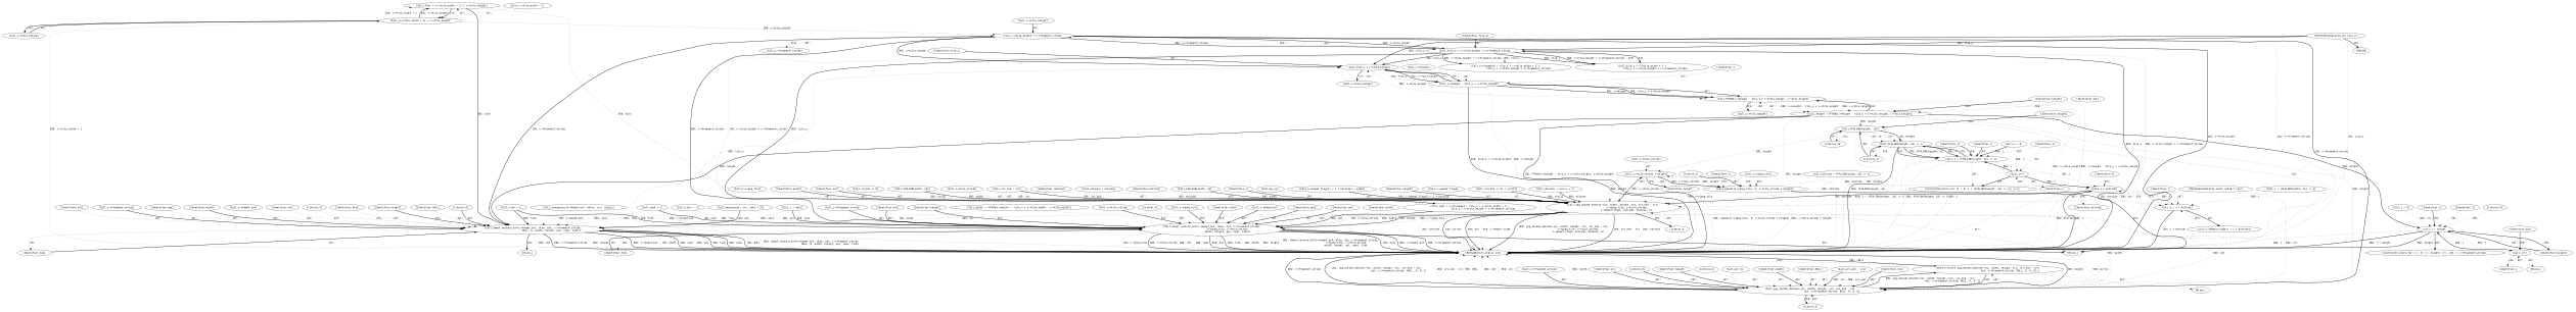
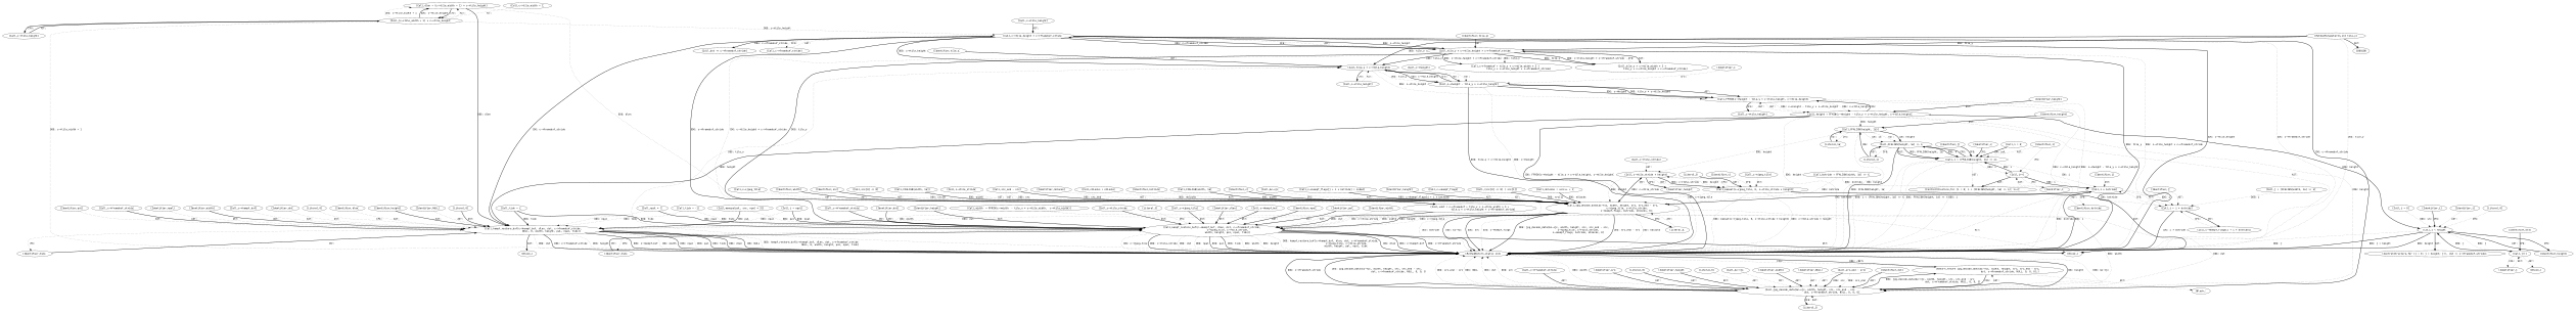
  digraph {
    fontname="JetBrains Mono"
    node [fontname="JetBrains Mono"]
    edge [fontname="JetBrains Mono" style=dotted]
    n1 [label="(Call,tile_y * c->tile_height)"]
    n2 [label="(Call,c->height - tile_y * c->tile_height)"]
    n3 [label="(Call,FFMIN(c->height - tile_y * c->tile_height, c->tile_height))"]
    n4 [label="(Call,c->tile_height)"]
    n5 [label="(MethodReturn,static int)"]
    n6 [label="(Call,height = FFMIN(c->height - tile_y * c->tile_height, c->tile_height))"]
    n7 [label="(Call,c->tile_height)"]
    n8 [label="(Return,return jpg_decode_data(&c->jc, width, height, src, src_end - src,\n                               dst, c->framebuf_stride, NULL, 0, 0, 0);)"]
    n9 [label="(Call,tile_y * c->tile_height * c->framebuf_stride)"]
    n10 [label="(Call,c->tile_height * c->framebuf_stride)"]
    n11 [label="(Call,*dst = c->framebuf + tile_x * c->tile_width * 3 +\n                   tile_y * c->tile_height * c->framebuf_stride)"]
    n12 [label="(Call,tile_x * c->tile_width * 3 +\n                   tile_y * c->tile_height * c->framebuf_stride)"]
    n13 [label="(Call,c->framebuf + tile_x * c->tile_width * 3 +\n                   tile_y * c->tile_height * c->framebuf_stride)"]
    n14 [label="(Call,jpg_decode_data(&c->jc, width, height, src, src_end - src,\n                               dst, c->framebuf_stride, NULL, 0, 0, 0))"]
    n15 [label="(Call,kempf_restore_buf(c->kempf_buf, dlen, dst, c->framebuf_stride,\n                          NULL, 0, width, height, pal, npal, tidx))"]
    n16 [label="(Call,kempf_restore_buf(c->kempf_buf, dlen, dst, c->framebuf_stride,\n                      c->jpeg_tile, c->tile_stride,\n                      width, height, pal, npal, tidx))"]
    n17 [label="(Call,c->framebuf_stride)"]
+   n18 [label="(Call,dst += c->framebuf_stride)"]
    n19 [label="(MethodParameterIn,int tile_y)"]
    1000100
    n21 [label="(Literal,0)"]
    n22 [label="(Identifier,tidx)"]
    n23 [label="(Block,)"]
    n24 [label="(Block,)"]
    n25 [label="(Identifier,tidx)"]
    n26 [label="(Call,(c->tile_width + 1) * c->tile_height)"]
    n27 [label="(Call,dlen = (c->tile_width + 1) * c->tile_height)"]
    n28 [label="(Call,c->tile_height)"]
    n29 [label="(Call,j < height)"]
    n30 [label="(Call,FFALIGN(height, 16))"]
    n31 [label="(Call,j++)"]
    n32 [label="(ControlStructure,for (j = 0; j < height; j++, dst += c->framebuf_stride))"]
    n33 [label="(Identifier,height)"]
    n34 [label="(Call,FFALIGN(height, 16) >> 4)"]
    n35 [label="(Call,c->tile_stride * height)"]
    n36 [label="(Literal,16)"]
    n37 [label="(Block,)"]
    n38 [label="(Identifier,j)"]
    n39 [label="(Block,)"]
    n40 [label="(Call,i < (FFALIGN(height, 16) >> 4))"]
    n41 [label="(Literal,4)"]
    n42 [label="(Call,jpg_decode_data(&c->jc, width, height, src, src_end - src,\n                    c->jpeg_tile, c->tile_stride,\n                    c->kempf_flags, bstride, nblocks, 0))"]
    n43 [label="(Call,memset(c->jpeg_tile, 0, c->tile_stride * height))"]
    n44 [label="(Identifier,height)"]
    n45 [label="(Call,i++)"]
    n46 [label="(Call,i * bstride)"]
    n47 [label="(ControlStructure,for (i = 0; i < (FFALIGN(height, 16) >> 4); i++))"]
    n48 [label="(Identifier,i)"]
    n49 [label="(Call,j + i * bstride)"]
    n50 [label="(Identifier,bstride)"]
    n51 [label="(Call,c->kempf_flags[j + i * bstride])"]
    n52 [label="(Literal,0)"]
    n53 [label="(Call,width  = FFMIN(c->width  - tile_x * c->tile_width,  c->tile_width))"]
    n54 [label="(Identifier,dst)"]
    n55 [label="(Call,j = 0)"]
    n56 [label="(Identifier,nblocks)"]
    n57 [label="(Call,cblocks > nblocks)"]
    n58 [label="(Identifier,tile_y)"]
    n59 [label="(Identifier,tile_y)"]
    n60 [label="(Identifier,dlen)"]
    n61 [label="(Identifier,bstride)"]
    n62 [label="(Call,c->kempf_buf)"]
    n63 [label="(Call,c->framebuf_stride)"]
    n64 [label="(Call,FFALIGN(width, 16))"]
    n65 [label="(Identifier,c)"]
    n66 [label="(Call,&c->jc)"]
    n67 [label="(Identifier,i)"]
    n68 [label="(Call,c->kempf_flags[j + i * bstride] = coded)"]
    n69 [label="(Identifier,src)"]
    n70 [label="(Identifier,width)"]
    n71 [label="(Call,c->tile_stride)"]
    n72 [label="(Call,c->tile_width + 1)"]
    n73 [label="(Call,memcpy(pal, src, npal * 3))"]
    n74 [label="(Call,npal * 3)"]
    n75 [label="(Identifier,npal)"]
    n76 [label="(Identifier,i)"]
    n77 [label="(Identifier,j)"]
    n78 [label="(Call,c->kempf_buf)"]
    n79 [label="(Call,i < npal)"]
    n80 [label="(Identifier,pal)"]
    n81 [label="(Identifier,c)"]
    n82 [label="(Identifier,dst)"]
    n83 [label="(Literal,0)"]
    n84 [label="(Literal,0)"]
    n85 [label="(Call,c->tile_stride)"]
    n86 [label="(Identifier,dlen)"]
    n87 [label="(Call,bstride = FFALIGN(width, 16) >> 4)"]
    n88 [label="(Identifier,i)"]
    n89 [label="(Identifier,height)"]
    n90 [label="(Identifier,height)"]
    n91 [label="(Call,i = 0)"]
    n92 [label="(Identifier,width)"]
    n93 [label="(Literal,0)"]
    n94 [label="(Identifier,height)"]
    n95 [label="(Call,j < (FFALIGN(width, 16) >> 4))"]
    n96 [label="(Identifier,j)"]
-   n97 [label="(Identifier,hdr)"]
    n98 [label="(Identifier,height)"]
    n99 [label="(Identifier,c)"]
    n100 [label="(Identifier,NULL)"]
    n101 [label="(Call,c->kempf_flags)"]
    n102 [label="(Identifier,c)"]
    n103 [label="(Call,c->jpeg_tile)"]
    n104 [label="(Call,c->framebuf_stride)"]
    n105 [label="(Identifier,dst)"]
    n106 [label="(Literal,0)"]
    n107 [label="(Call,(src[0] << 8) | src[1])"]
    n108 [label="(Call,nblocks = *src++ + 1)"]
-   n109 [label="(Call,uncompress(c->kempf_buf, &dlen, src, zsize))"]
    n110 [label="(Call,&c->jc)"]
    n111 [label="(Call,c->tile_height)"]
    n112 [label="(Call,tidx = i)"]
    n113 [label="(Call,c->jpeg_tile)"]
    n114 [label="(Identifier,width)"]
    n115 [label="(Call,tidx = -1)"]
    n116 [label="(Identifier,j)"]
    n117 [label="(Identifier,width)"]
    n118 [label="(Identifier,height)"]
    n119 [label="(Literal,0)"]
    n120 [label="(Identifier,pal)"]
    n121 [label="(Identifier,height)"]
    n122 [label="(Identifier,src)"]
    n123 [label="(Identifier,NULL)"]
    n124 [label="(Literal,0)"]
    n125 [label="(Call,src[0] << 8)"]
    n126 [label="(Call,src_end - src)"]
    n127 [label="(Call,c->framebuf_stride)"]
    n128 [label="(Literal,0)"]
    n129 [label="(Call,FFALIGN(width, 16))"]
    n130 [label="(Identifier,npal)"]
    n131 [label="(Call,c->jpeg_tile)"]
    n132 [label="(Identifier,dst)"]
-   n133 [label="(MethodParameterIn,const uint8_t *src)"]
    n134 [label="(Call,c->height)"]
    n135 [label="(Call,src_end - src)"]
    n136 [label="(Call,c->tile_stride)"]
    n1 -> n2 [label="AST: " style=bold]
    n1 -> n2 [label="DDG: tile_y"]
    n1 -> n2 [label="DDG: c->tile_height" style=bold]
    n1 -> n3 [label="DDG: c->tile_height"]
    n1 -> n4 [label="CFG: " style=bold]
    n2 -> n1 [label="CFG: " style=bold]
    n2 -> n3 [label="AST: " style=bold]
    n2 -> n3 [label="DDG: c->height" style=bold]
    n2 -> n3 [label="DDG: tile_y * c->tile_height" style=bold]
    n2 -> n5 [label="DDG: tile_y * c->tile_height" style=bold]
    n2 -> n5 [label="DDG: c->height"]
    n3 -> n5 [label="DDG: c->height - tile_y * c->tile_height"]
    n3 -> n5 [label="DDG: c->tile_height"]
    n3 -> n6 [label="AST: "]
    n3 -> n6 [label="DDG: c->height - tile_y * c->tile_height"]
    n3 -> n6 [label="DDG: c->tile_height"]
    n3 -> n7 [label="CFG: " style=bold]
    n4 -> n1 [label="AST: "]
    n5 -> n1 [label="DDG: tile_y"]
    n5 -> n8 [label="CFG: "]
    n6 -> n3 [label="CFG: " style=bold]
    n6 -> n5 [label="DDG: FFMIN(c->height - tile_y * c->tile_height, c->tile_height)" style=bold]
    n6 -> n5 [label="DDG: height"]
    n6 -> n14 [label="DDG: height"]
    n6 -> n15 [label="DDG: height" style=bold]
    n6 -> n24 [label="AST: "]
    n6 -> n29 [label="DDG: height" style=bold]
    n6 -> n30 [label="DDG: height"]
    n7 -> n3 [label="AST: "]
    n8 -> n5 [label="DDG: <RET>" style=bold]
    n8 -> n14 [label="CFG: " style=bold]
    n8 -> n39 [label="AST: "]
    n9 -> n1 [label="DDG: tile_y" style=bold]
    n9 -> n5 [label="DDG: c->tile_height * c->framebuf_stride"]
    n9 -> n5 [label="DDG: tile_y" style=bold]
-   n9 -> n10 [label="CFG: "]
+   n9 -> n10 [label="CFG: " style=bold]
    n9 -> n11 [label="DDG: tile_y" style=bold]
    n9 -> n11 [label="DDG: c->tile_height * c->framebuf_stride"]
    n9 -> n12 [label="AST: " style=bold]
    n9 -> n12 [label="DDG: tile_y" style=bold]
    n9 -> n12 [label="DDG: c->tile_height * c->framebuf_stride" style=bold]
    n9 -> n13 [label="DDG: tile_y"]
    n9 -> n13 [label="DDG: c->tile_height * c->framebuf_stride" style=bold]
    n10 -> n1 [label="DDG: c->tile_height" style=bold]
    n10 -> n5 [label="DDG: c->framebuf_stride"]
    n10 -> n5 [label="DDG: c->tile_height" style=bold]
    n10 -> n9 [label="AST: "]
    n10 -> n9 [label="DDG: c->tile_height" style=bold]
    n10 -> n9 [label="DDG: c->framebuf_stride" style=bold]
    n10 -> n14 [label="DDG: c->framebuf_stride" style=bold]
    n10 -> n15 [label="DDG: c->framebuf_stride" style=bold]
    n10 -> n16 [label="DDG: c->framebuf_stride" style=bold]
    n10 -> n17 [label="CFG: "]
+   n10 -> n18 [label="DDG: c->framebuf_stride" style=bold]
    n11 -> n14 [label="DDG: dst"]
    n11 -> n15 [label="DDG: dst"]
    n11 -> n16 [label="DDG: dst" style=bold]
    n12 -> n9 [label="CFG: "]
    n14 -> n5 [label="DDG: NULL"]
    n14 -> n5 [label="DDG: dst"]
    n14 -> n5 [label="DDG: src"]
    n14 -> n5 [label="DDG: width"]
    n14 -> n5 [label="DDG: height" style=bold]
    n14 -> n5 [label="DDG: &c->jc"]
    n14 -> n5 [label="DDG: c->framebuf_stride" style=bold]
    n14 -> n5 [label="DDG: jpg_decode_data(&c->jc, width, height, src, src_end - src,\n                               dst, c->framebuf_stride, NULL, 0, 0, 0)" style=bold]
    n14 -> n5 [label="DDG: src_end - src"]
    n14 -> n8 [label="AST: "]
    n14 -> n8 [label="DDG: jpg_decode_data(&c->jc, width, height, src, src_end - src,\n                               dst, c->framebuf_stride, NULL, 0, 0, 0)" style=bold]
    n14 -> n21 [label="CFG: " style=bold]
    n15 -> n5 [label="DDG: NULL" style=bold]
    n15 -> n5 [label="DDG: kempf_restore_buf(c->kempf_buf, dlen, dst, c->framebuf_stride,\n                          NULL, 0, width, height, pal, npal, tidx)"]
    n15 -> n5 [label="DDG: dst"]
    n15 -> n5 [label="DDG: c->framebuf_stride" style=bold]
    n15 -> n5 [label="DDG: height"]
    n15 -> n5 [label="DDG: c->kempf_buf" style=bold]
    n15 -> n5 [label="DDG: width"]
    n15 -> n5 [label="DDG: npal" style=bold]
    n15 -> n5 [label="DDG: pal"]
    n15 -> n5 [label="DDG: tidx" style=bold]
    n15 -> n5 [label="DDG: dlen" style=bold]
    n15 -> n22 [label="CFG: "]
    n15 -> n23 [label="AST: " style=bold]
    n16 -> n5 [label="DDG: dst"]
    n16 -> n5 [label="DDG: pal" style=bold]
    n16 -> n5 [label="DDG: tidx" style=bold]
    n16 -> n5 [label="DDG: c->tile_stride" style=bold]
    n16 -> n5 [label="DDG: width"]
    n16 -> n5 [label="DDG: height"]
    n16 -> n5 [label="DDG: kempf_restore_buf(c->kempf_buf, dlen, dst, c->framebuf_stride,\n                      c->jpeg_tile, c->tile_stride,\n                      width, height, pal, npal, tidx)"]
    n16 -> n5 [label="DDG: dlen" style=bold]
    n16 -> n5 [label="DDG: c->kempf_buf" style=bold]
    n16 -> n5 [label="DDG: c->framebuf_stride" style=bold]
    n16 -> n5 [label="DDG: c->jpeg_tile"]
    n16 -> n5 [label="DDG: npal"]
    n16 -> n24 [label="AST: " style=bold]
    n16 -> n25 [label="CFG: "]
    n17 -> n10 [label="AST: "]
    n19 -> n1 [label="DDG: tile_y" style=bold]
    n19 -> n5 [label="DDG: tile_y"]
    n19 -> n9 [label="DDG: tile_y" style=bold]
    n19 -> 1000100 [label="AST: " style=bold]
    n21 -> n14 [label="AST: "]
    n22 -> n15 [label="AST: " style=bold]
    n25 -> n16 [label="AST: " style=bold]
    n26 -> n5 [label="DDG: c->tile_width + 1"]
    n26 -> n10 [label="DDG: c->tile_height"]
    n26 -> n27 [label="AST: "]
    n26 -> n27 [label="DDG: c->tile_width + 1"]
    n26 -> n27 [label="DDG: c->tile_height" style=bold]
    n26 -> n28 [label="CFG: " style=bold]
    n27 -> n15 [label="DDG: dlen" style=bold]
    n27 -> n16 [label="DDG: dlen"]
    n27 -> n26 [label="CFG: " style=bold]
    n28 -> n26 [label="AST: " style=bold]
    n29 -> n5 [label="DDG: height" style=bold]
    n29 -> n5 [label="DDG: j"]
    n29 -> n5 [label="DDG: j < height" style=bold]
    n29 -> n31 [label="DDG: j"]
    n29 -> n32 [label="AST: " style=bold]
    n29 -> n33 [label="CFG: " style=bold]
    n30 -> n5 [label="DDG: height"]
    n30 -> n34 [label="AST: "]
    n30 -> n34 [label="DDG: height" style=bold]
    n30 -> n34 [label="DDG: 16"]
    n30 -> n35 [label="DDG: height"]
    n30 -> n36 [label="CFG: "]
    n31 -> n29 [label="DDG: j" style=bold]
    n31 -> n37 [label="AST: "]
    n31 -> n38 [label="CFG: "]
    n33 -> n29 [label="AST: " style=bold]
    n34 -> n5 [label="DDG: FFALIGN(height, 16)" style=bold]
    n34 -> n40 [label="AST: " style=bold]
    n34 -> n40 [label="DDG: FFALIGN(height, 16)" style=bold]
    n34 -> n40 [label="DDG: 4" style=bold]
    n34 -> n41 [label="CFG: "]
    n35 -> n42 [label="DDG: height"]
    n35 -> n42 [label="DDG: c->tile_stride" style=bold]
    n35 -> n43 [label="AST: "]
    n35 -> n43 [label="DDG: c->tile_stride" style=bold]
    n35 -> n43 [label="DDG: height"]
    n35 -> n44 [label="CFG: " style=bold]
    n36 -> n30 [label="AST: " style=bold]
    n38 -> n31 [label="AST: "]
    n40 -> n5 [label="DDG: FFALIGN(height, 16) >> 4"]
    n40 -> n5 [label="DDG: i"]
    n40 -> n5 [label="DDG: i < (FFALIGN(height, 16) >> 4)"]
    n40 -> n34 [label="CFG: " style=bold]
-   n91 -> n45 [label="DDG: i"]
+   n40 -> n45 [label="DDG: i"]
    n40 -> n46 [label="DDG: i"]
    n40 -> n47 [label="AST: "]
    n41 -> n30 [label="DDG: " style=bold]
    n41 -> n34 [label="AST: " style=bold]
    n42 -> n5 [label="DDG: bstride"]
    n42 -> n5 [label="DDG: jpg_decode_data(&c->jc, width, height, src, src_end - src,\n                    c->jpeg_tile, c->tile_stride,\n                    c->kempf_flags, bstride, nblocks, 0)" style=bold]
    n42 -> n5 [label="DDG: src_end - src" style=bold]
    n42 -> n5 [label="DDG: &c->jc" style=bold]
    n42 -> n5 [label="DDG: src" style=bold]
    n42 -> n5 [label="DDG: c->kempf_flags"]
    n42 -> n5 [label="DDG: nblocks"]
    n42 -> n16 [label="DDG: c->jpeg_tile"]
    n42 -> n16 [label="DDG: c->tile_stride"]
    n42 -> n16 [label="DDG: width"]
    n42 -> n16 [label="DDG: height" style=bold]
    n42 -> n24 [label="AST: "]
    n42 -> n52 [label="CFG: " style=bold]
    n43 -> n5 [label="DDG: c->tile_stride * height"]
    n43 -> n5 [label="DDG: memset(c->jpeg_tile, 0, c->tile_stride * height)"]
    n43 -> n24 [label="AST: " style=bold]
    n43 -> n35 [label="CFG: "]
    n43 -> n42 [label="DDG: c->jpeg_tile"]
    n44 -> n35 [label="AST: "]
    n45 -> n40 [label="DDG: i" style=bold]
    n45 -> n46 [label="DDG: i" style=bold]
    n45 -> n47 [label="AST: " style=bold]
    n45 -> n48 [label="CFG: "]
    n46 -> n5 [label="DDG: i" style=bold]
    n46 -> n5 [label="DDG: bstride"]
    n46 -> n42 [label="DDG: bstride" style=bold]
    n46 -> n49 [label="AST: "]
    n46 -> n49 [label="DDG: i"]
    n46 -> n49 [label="DDG: bstride"]
    n46 -> n50 [label="CFG: "]
    n48 -> n45 [label="AST: "]
    n49 -> n5 [label="DDG: i * bstride" style=bold]
    n49 -> n46 [label="CFG: "]
    n49 -> n51 [label="AST: " style=bold]
    n50 -> n46 [label="AST: "]
    n51 -> n49 [label="CFG: "]
    n52 -> n42 [label="AST: "]
    n53 -> n14 [label="DDG: width"]
    n53 -> n15 [label="DDG: width"]
    n54 -> n31 [label="CFG: " style=bold]
    n55 -> n29 [label="DDG: src"]
    n56 -> n42 [label="AST: "]
    n57 -> n42 [label="DDG: nblocks"]
    n58 -> n1 [label="AST: " style=bold]
    n59 -> n9 [label="AST: " style=bold]
    n60 -> n16 [label="AST: " style=bold]
    n61 -> n42 [label="AST: "]
    n62 -> n16 [label="AST: " style=bold]
    n63 -> n14 [label="AST: " style=bold]
    n64 -> n42 [label="DDG: width" style=bold]
    n65 -> n42 [label="CFG: " style=bold]
    n66 -> n42 [label="AST: "]
    n67 -> n46 [label="AST: "]
    n68 -> n42 [label="DDG: c->kempf_flags[j + i * bstride]" style=bold]
    n69 -> n14 [label="AST: " style=bold]
    n70 -> n15 [label="AST: " style=bold]
    n71 -> n35 [label="AST: "]
    n72 -> n26 [label="AST: "]
    n73 -> n15 [label="DDG: pal" style=bold]
    n73 -> n16 [label="DDG: pal"]
    n74 -> n15 [label="DDG: npal"]
    n74 -> n16 [label="DDG: npal" style=bold]
    n75 -> n16 [label="AST: " style=bold]
    n76 -> n40 [label="AST: "]
    n76 -> n45 [label="CFG: "]
    n77 -> n49 [label="AST: "]
    n78 -> n15 [label="AST: "]
    n79 -> n15 [label="DDG: npal"]
    n79 -> n16 [label="DDG: npal" style=bold]
    n80 -> n16 [label="AST: " style=bold]
    n81 -> n2 [label="CFG: "]
    n82 -> n15 [label="AST: "]
    n83 -> n15 [label="CFG: "]
    n84 -> n14 [label="AST: " style=bold]
    n85 -> n16 [label="AST: " style=bold]
    n86 -> n15 [label="AST: "]
    n87 -> n42 [label="DDG: bstride"]
    n87 -> n46 [label="DDG: bstride"]
    n88 -> n29 [label="CFG: " style=bold]
    n89 -> n42 [label="AST: " style=bold]
    n90 -> n14 [label="AST: " style=bold]
-   n91 -> n40 [label="DDG: i" style=bold]
+   n91 -> n40 [label="DDG: pal" style=bold]
    n92 -> n16 [label="AST: "]
    n93 -> n14 [label="AST: "]
    n94 -> n15 [label="AST: " style=bold]
    n95 -> n49 [label="DDG: j"]
    n96 -> n40 [label="CFG: " style=bold]
-   n97 -> n6 [label="CFG: "]
    n98 -> n6 [label="AST: " style=bold]
    n99 -> n40 [label="CFG: " style=bold]
    n100 -> n15 [label="AST: "]
    n101 -> n42 [label="AST: "]
    n102 -> n43 [label="CFG: "]
    n103 -> n43 [label="AST: "]
    n104 -> n16 [label="AST: " style=bold]
    n105 -> n16 [label="AST: " style=bold]
    n106 -> n15 [label="AST: " style=bold]
    n107 -> n42 [label="DDG: src[1]" style=bold]
    n108 -> n42 [label="DDG: nblocks" style=bold]
-   n109 -> n15 [label="DDG: c->kempf_buf"]
-   n109 -> n16 [label="DDG: c->kempf_buf"]
    n110 -> n14 [label="AST: "]
    n111 -> n10 [label="AST: " style=bold]
    n112 -> n15 [label="DDG: tidx" style=bold]
    n112 -> n16 [label="DDG: tidx" style=bold]
    n113 -> n42 [label="AST: "]
    n114 -> n14 [label="AST: " style=bold]
    n115 -> n15 [label="DDG: tidx"]
    n115 -> n16 [label="DDG: tidx"]
    n116 -> n29 [label="AST: "]
    n117 -> n42 [label="AST: " style=bold]
    n118 -> n16 [label="AST: " style=bold]
    n119 -> n29 [label="CFG: "]
    n120 -> n15 [label="AST: "]
    n121 -> n30 [label="AST: " style=bold]
    n122 -> n42 [label="AST: " style=bold]
    n123 -> n14 [label="AST: "]
    n124 -> n43 [label="AST: " style=bold]
    n125 -> n42 [label="DDG: src[0]"]
    n126 -> n14 [label="AST: "]
    n126 -> n14 [label="DDG: src" style=bold]
    n126 -> n14 [label="DDG: src_end"]
    n127 -> n15 [label="AST: " style=bold]
    n128 -> n16 [label="CFG: "]
    n129 -> n42 [label="DDG: width" style=bold]
    n130 -> n15 [label="AST: "]
    n131 -> n16 [label="AST: " style=bold]
    n132 -> n14 [label="AST: " style=bold]
-   n133 -> n14 [label="DDG: src"]
-   n133 -> n42 [label="DDG: src"]
    n134 -> n2 [label="AST: "]
    n135 -> n42 [label="AST: "]
    n135 -> n42 [label="DDG: src"]
    n135 -> n42 [label="DDG: src_end" style=bold]
    n136 -> n42 [label="AST: "]
  }
